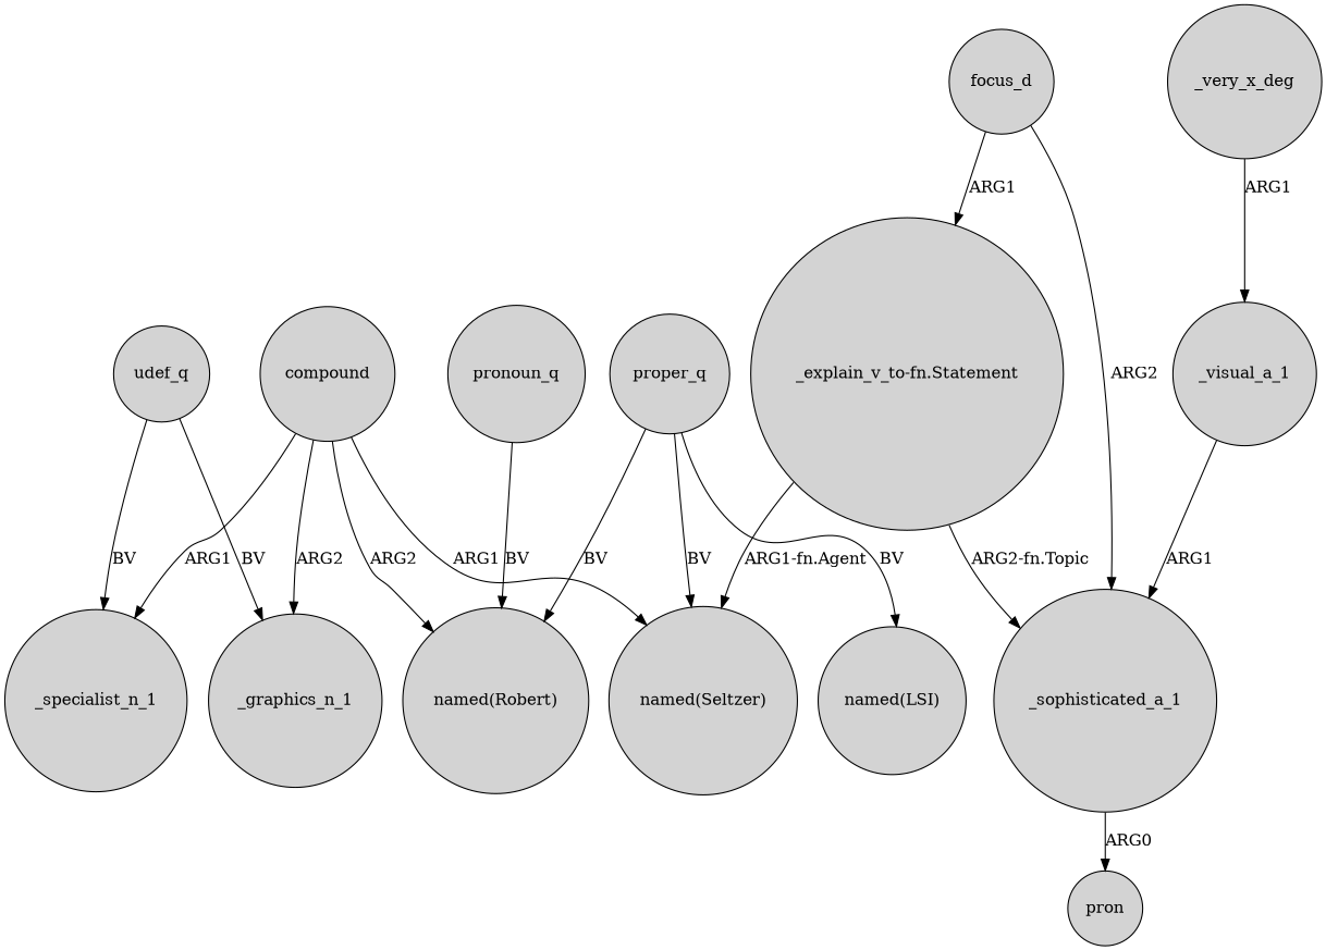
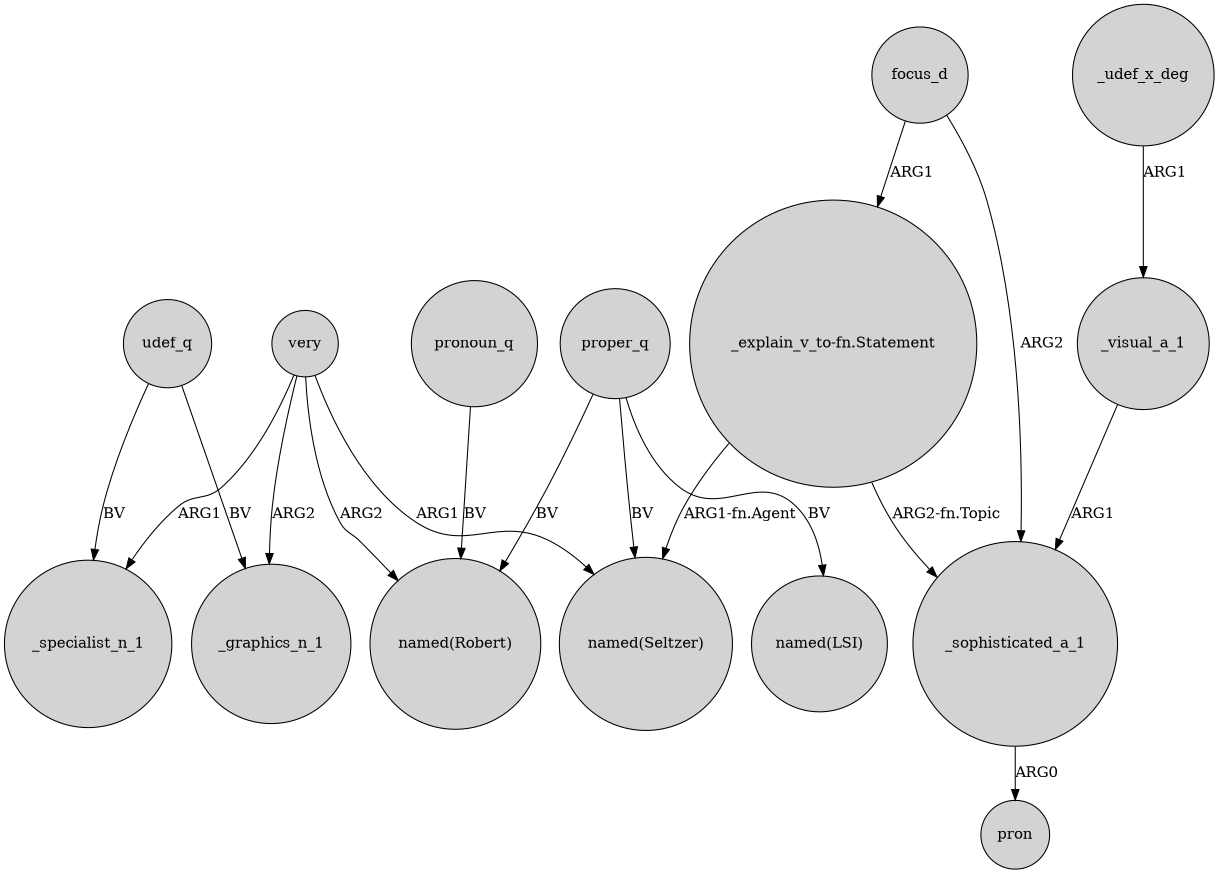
  digraph {
    node [shape=circle style=filled]
-   _very_x_deg
+   _very_x_deg [label=_udef_x_deg]
    _visual_a_1
    _sophisticated_a_1
    pron
-   compound
+   compound [label=very]
    "named(Seltzer)"
    _specialist_n_1
    _graphics_n_1
    "named(Robert)"
    udef_q
    "_explain_v_to-fn.Statement"
    focus_d
    proper_q
    "named(LSI)"
    pronoun_q
    _very_x_deg -> _visual_a_1 [label=ARG1]
    _visual_a_1 -> _sophisticated_a_1 [label=ARG1]
    _sophisticated_a_1 -> pron [label=ARG0]
    compound -> "named(Seltzer)" [label=ARG1]
    compound -> _specialist_n_1 [label=ARG1]
    compound -> _graphics_n_1 [label=ARG2]
    compound -> "named(Robert)" [label=ARG2]
    udef_q -> _specialist_n_1 [label=BV]
    udef_q -> _graphics_n_1 [label=BV]
    "_explain_v_to-fn.Statement" -> _sophisticated_a_1 [label="ARG2-fn.Topic"]
    "_explain_v_to-fn.Statement" -> "named(Seltzer)" [label="ARG1-fn.Agent"]
    focus_d -> _sophisticated_a_1 [label=ARG2]
    focus_d -> "_explain_v_to-fn.Statement" [label=ARG1]
    proper_q -> "named(Seltzer)" [label=BV]
    proper_q -> "named(Robert)" [label=BV]
    proper_q -> "named(LSI)" [label=BV]
    pronoun_q -> "named(Robert)" [label=BV]
  }
